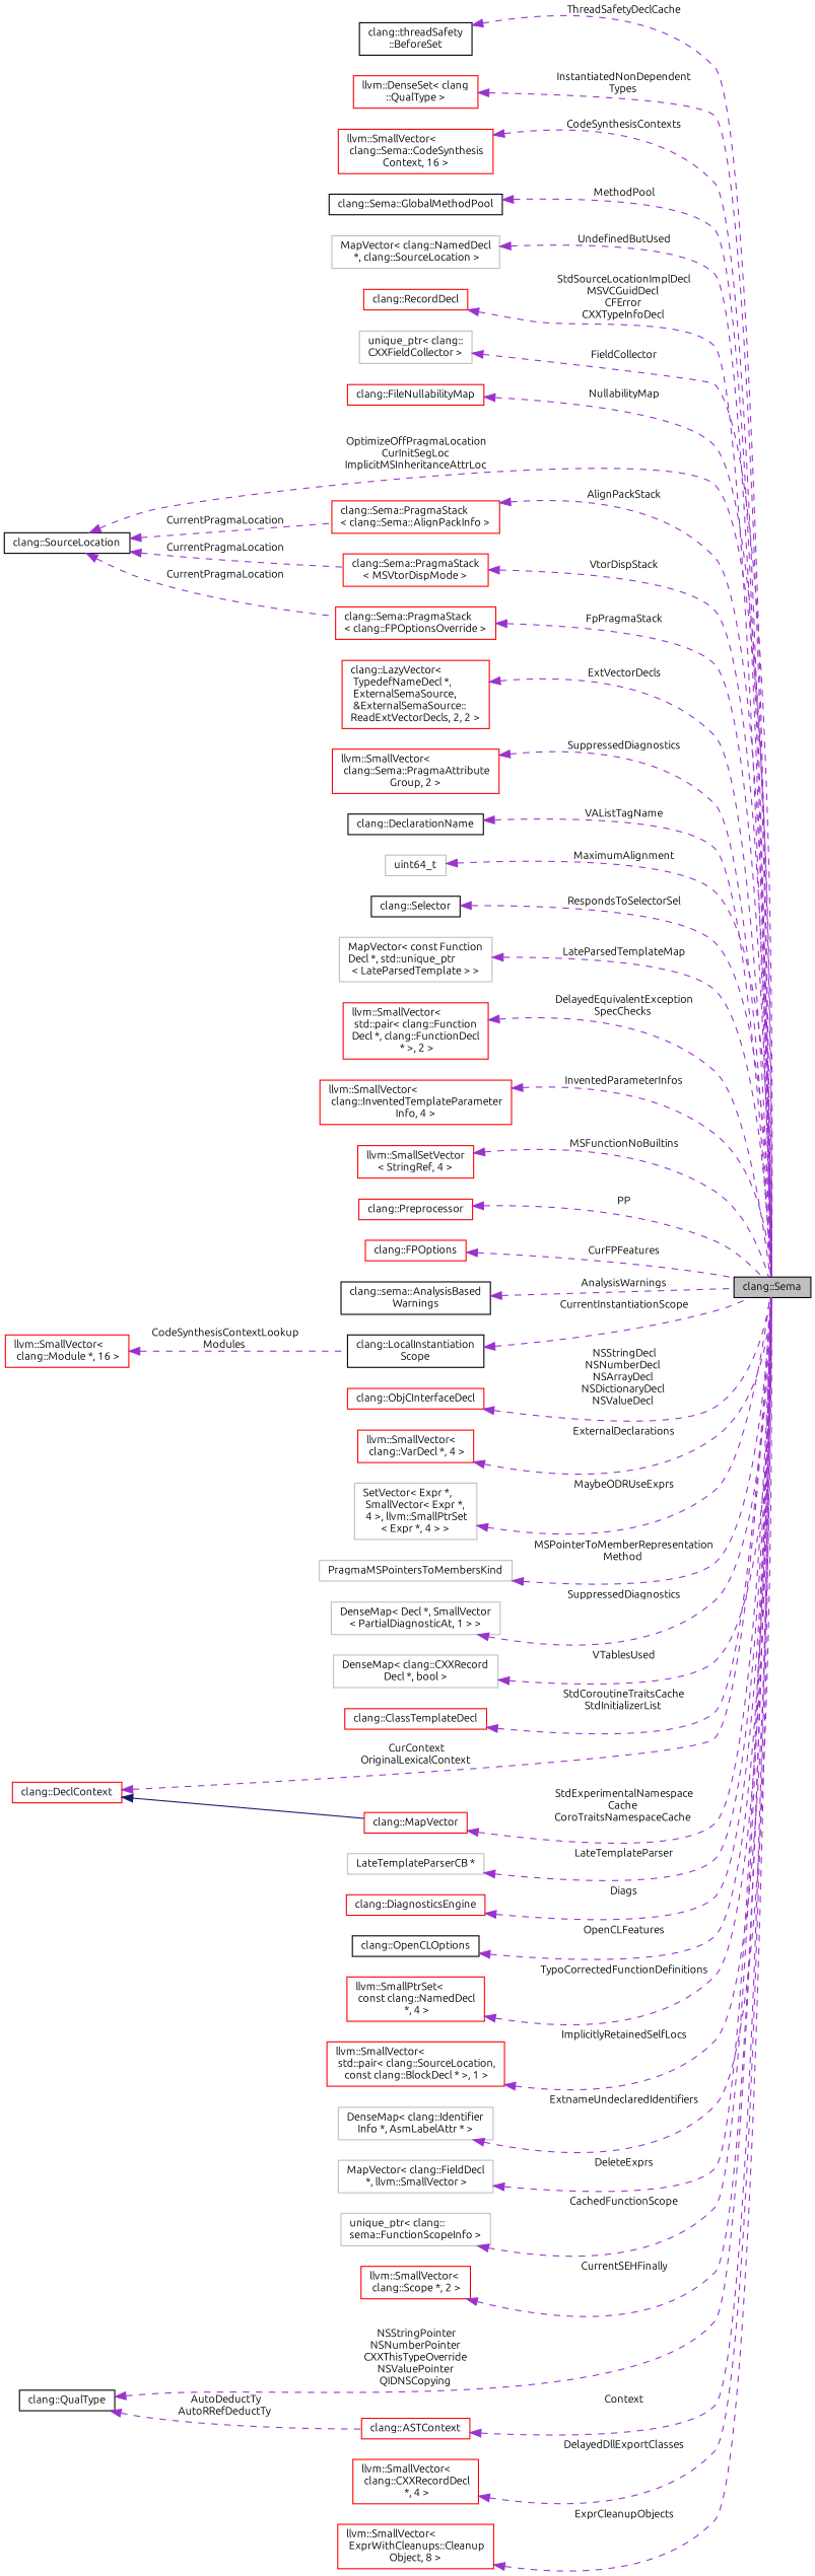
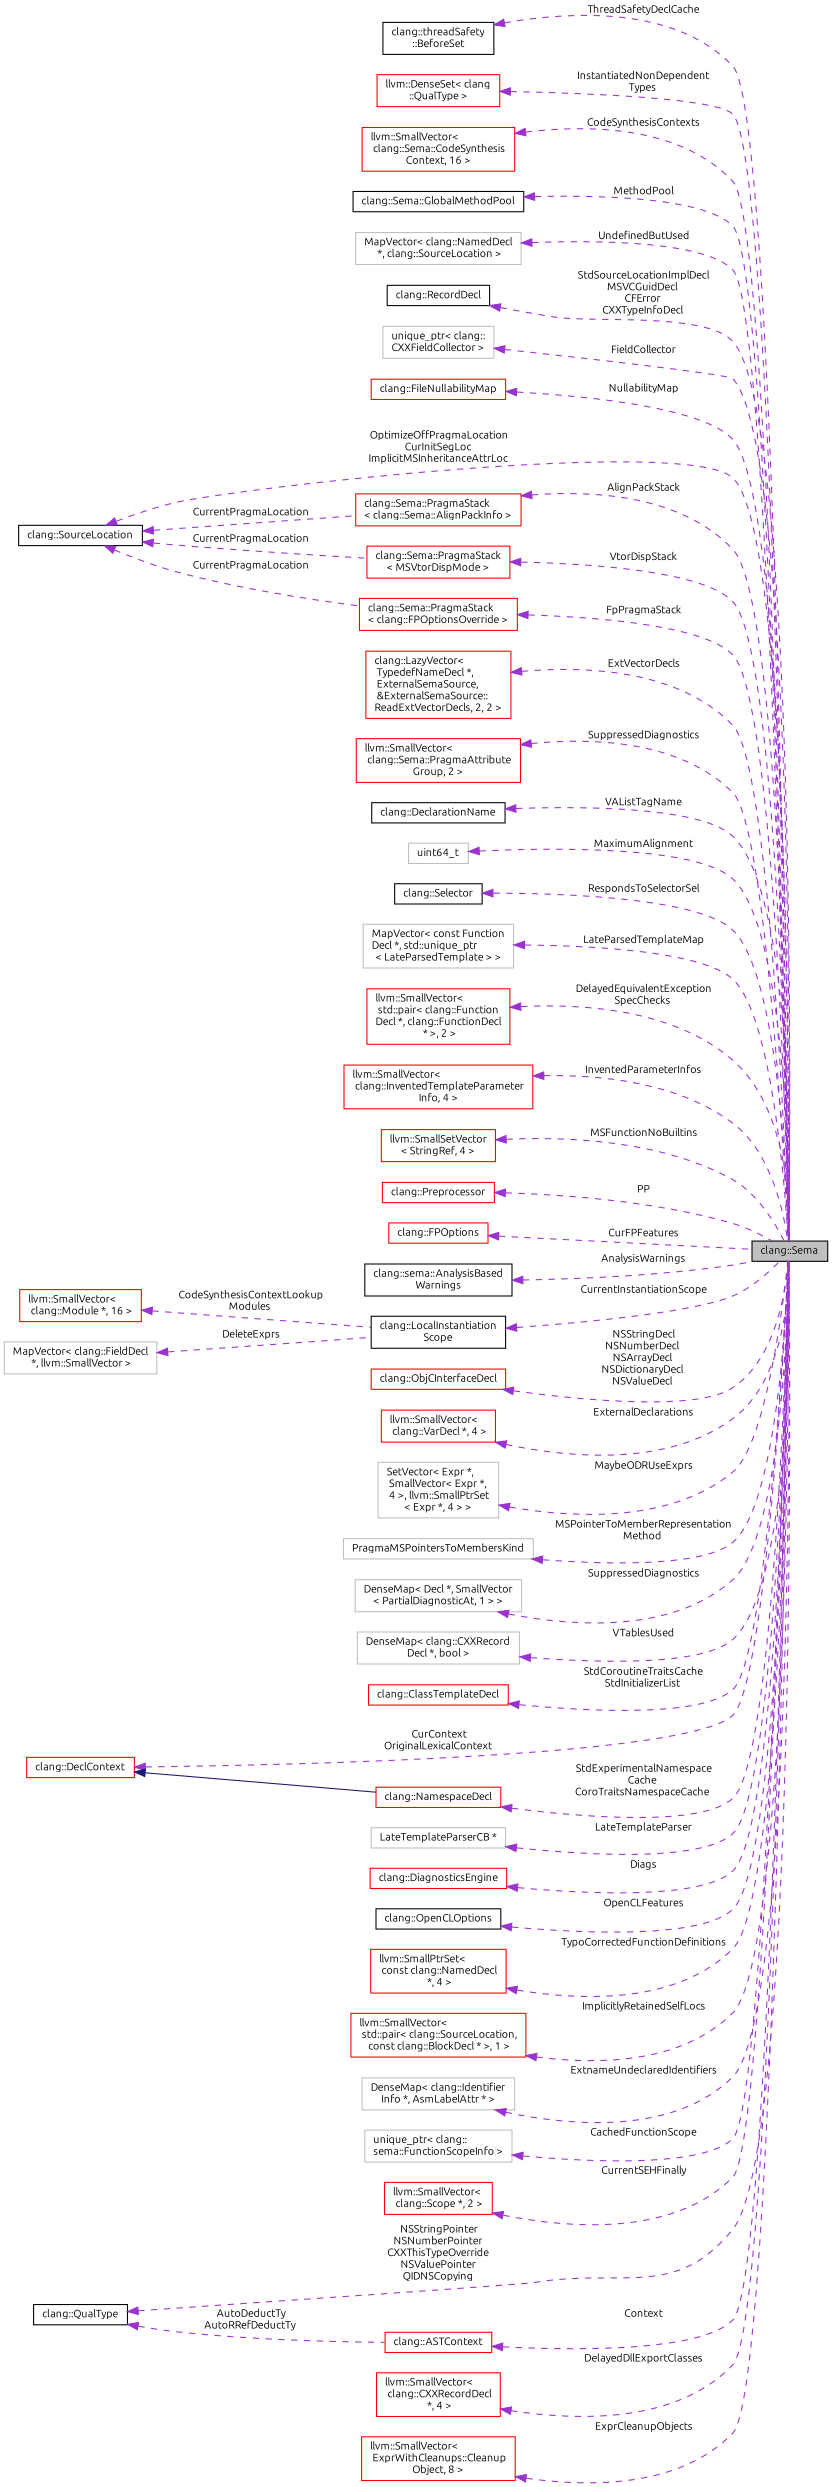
  digraph {
    fontname=Ubuntu
    rankdir=LR
    node [color=red fontname=Ubuntu fontsize=10 shape=record]
    edge [color=darkorchid3 dir=back fontname=Ubuntu fontsize=10 labelfontname=Helvetica labelfontsize=10 style=dashed]
    n1 [color=black fillcolor=grey75 fontcolor=black height=0.2 label="clang::Sema" style=filled width=0.4]
    n2 [color=black height=0.2 label="clang::threadSafety\l::BeforeSet" width=0.4]
    n3 [height=0.2 label="llvm::DenseSet\< clang\l::QualType \>" width=0.4]
    n4 [height=0.2 label="llvm::SmallVector\<\l clang::Sema::CodeSynthesis\lContext, 16 \>" width=0.4]
    n5 [color=black height=0.2 label="clang::Sema::GlobalMethodPool" width=0.4]
    n6 [color=grey75 height=0.2 label="MapVector\< clang::NamedDecl\l *, clang::SourceLocation \>" width=0.4]
-   n7 [height=0.2 label="clang::RecordDecl" width=0.4]
+   n7 [color=black height=0.2 label="clang::RecordDecl" width=0.4]
    n8 [color=grey75 height=0.2 label="unique_ptr\< clang::\lCXXFieldCollector \>" width=0.4]
    n9 [height=0.2 label="clang::FileNullabilityMap" width=0.4]
    n10 [height=0.2 label="clang::Sema::PragmaStack\l\< clang::Sema::AlignPackInfo \>" width=0.4]
    n11 [color=black height=0.2 label="clang::SourceLocation" width=0.4]
    n12 [height=0.2 label="clang::Sema::PragmaStack\l\< MSVtorDispMode \>" width=0.4]
    n13 [height=0.2 label="clang::Sema::PragmaStack\l\< clang::FPOptionsOverride \>" width=0.4]
    n14 [height=0.2 label="clang::LazyVector\<\l TypedefNameDecl *,\l ExternalSemaSource,\l &ExternalSemaSource::\lReadExtVectorDecls, 2, 2 \>" width=0.4]
    n15 [height=0.2 label="llvm::SmallVector\<\l clang::Sema::PragmaAttribute\lGroup, 2 \>" width=0.4]
    n16 [color=black height=0.2 label="clang::DeclarationName" width=0.4]
    n17 [color=grey75 height=0.2 label=uint64_t width=0.4]
    n18 [color=black height=0.2 label="clang::Selector" width=0.4]
    n19 [color=grey75 height=0.2 label="MapVector\< const Function\lDecl *, std::unique_ptr\l\< LateParsedTemplate \> \>" width=0.4]
    n20 [height=0.2 label="llvm::SmallVector\<\l std::pair\< clang::Function\lDecl *, clang::FunctionDecl\l * \>, 2 \>" width=0.4]
    n21 [height=0.2 label="llvm::SmallVector\<\l clang::InventedTemplateParameter\lInfo, 4 \>" width=0.4]
    n22 [height=0.2 label="llvm::SmallSetVector\l\< StringRef, 4 \>" width=0.4]
    n23 [height=0.2 label="clang::Preprocessor" width=0.4]
    n24 [height=0.2 label="clang::FPOptions" width=0.4]
    n25 [color=black height=0.2 label="clang::sema::AnalysisBased\lWarnings" width=0.4]
    n26 [color=black height=0.2 label="clang::LocalInstantiation\lScope" width=0.4]
    n27 [height=0.2 label="clang::ObjCInterfaceDecl" width=0.4]
    n28 [height=0.2 label="llvm::SmallVector\<\l clang::VarDecl *, 4 \>" width=0.4]
    n29 [color=grey75 height=0.2 label="SetVector\< Expr *,\l SmallVector\< Expr *,\l 4 \>, llvm::SmallPtrSet\l\< Expr *, 4 \> \>" width=0.4]
    n30 [color=grey75 height=0.2 label=PragmaMSPointersToMembersKind width=0.4]
    n31 [color=grey75 height=0.2 label="DenseMap\< Decl *, SmallVector\l\< PartialDiagnosticAt, 1 \> \>" width=0.4]
    n32 [color=grey75 height=0.2 label="DenseMap\< clang::CXXRecord\lDecl *, bool \>" width=0.4]
    n33 [height=0.2 label="clang::ClassTemplateDecl" width=0.4]
-   n34 [height=0.2 label="clang::MapVector" width=0.4]
+   n34 [height=0.2 label="clang::NamespaceDecl" width=0.4]
    n35 [height=0.2 label="clang::DeclContext" width=0.4]
    n36 [color=grey75 height=0.2 label="LateTemplateParserCB *" width=0.4]
    n37 [height=0.2 label="clang::DiagnosticsEngine" width=0.4]
    n38 [color=black height=0.2 label="clang::OpenCLOptions" width=0.4]
    n39 [height=0.2 label="llvm::SmallVector\<\l clang::Module *, 16 \>" width=0.4]
    n40 [height=0.2 label="llvm::SmallPtrSet\<\l const clang::NamedDecl\l *, 4 \>" width=0.4]
    n41 [height=0.2 label="llvm::SmallVector\<\l std::pair\< clang::SourceLocation,\l const clang::BlockDecl * \>, 1 \>" width=0.4]
    n42 [color=grey75 height=0.2 label="DenseMap\< clang::Identifier\lInfo *, AsmLabelAttr * \>" width=0.4]
    n43 [color=grey75 height=0.2 label="MapVector\< clang::FieldDecl\l *, llvm::SmallVector \>" width=0.4]
    n44 [color=grey75 height=0.2 label="unique_ptr\< clang::\lsema::FunctionScopeInfo \>" width=0.4]
    n45 [height=0.2 label="llvm::SmallVector\<\l clang::Scope *, 2 \>" width=0.4]
    n46 [height=0.2 label="clang::ASTContext" width=0.4]
    n47 [color=black height=0.2 label="clang::QualType" width=0.4]
    n48 [height=0.2 label="llvm::SmallVector\<\l clang::CXXRecordDecl\l *, 4 \>" width=0.4]
    n49 [height=0.2 label="llvm::SmallVector\<\l ExprWithCleanups::Cleanup\lObject, 8 \>" width=0.4]
    n2 -> n1 [label=" ThreadSafetyDeclCache"]
    n3 -> n1 [label=" InstantiatedNonDependent\lTypes"]
    n4 -> n1 [label=" CodeSynthesisContexts"]
    n5 -> n1 [label=" MethodPool"]
    n6 -> n1 [label=" UndefinedButUsed"]
    n7 -> n1 [label=" StdSourceLocationImplDecl\nMSVCGuidDecl\nCFError\nCXXTypeInfoDecl"]
    n8 -> n1 [label=" FieldCollector"]
    n9 -> n1 [label=" NullabilityMap"]
    n10 -> n1 [label=" AlignPackStack"]
    n11 -> n1 [label=" OptimizeOffPragmaLocation\nCurInitSegLoc\nImplicitMSInheritanceAttrLoc"]
    n11 -> n10 [label=" CurrentPragmaLocation"]
    n11 -> n12 [label=" CurrentPragmaLocation"]
    n11 -> n13 [label=" CurrentPragmaLocation"]
    n12 -> n1 [label=" VtorDispStack"]
    n13 -> n1 [label=" FpPragmaStack"]
    n14 -> n1 [label=" ExtVectorDecls"]
    n15 -> n1 [label=" SuppressedDiagnostics"]
    n16 -> n1 [label=" VAListTagName"]
    n17 -> n1 [label=" MaximumAlignment"]
    n18 -> n1 [label=" RespondsToSelectorSel"]
    n19 -> n1 [label=" LateParsedTemplateMap"]
    n20 -> n1 [label=" DelayedEquivalentException\lSpecChecks"]
    n21 -> n1 [label=" InventedParameterInfos"]
    n22 -> n1 [label=" MSFunctionNoBuiltins"]
    n23 -> n1 [label=" PP"]
    n24 -> n1 [label=" CurFPFeatures"]
    n25 -> n1 [label=" AnalysisWarnings"]
    n26 -> n1 [label=" CurrentInstantiationScope"]
    n27 -> n1 [label=" NSStringDecl\nNSNumberDecl\nNSArrayDecl\nNSDictionaryDecl\nNSValueDecl"]
    n28 -> n1 [label=" ExternalDeclarations"]
    n29 -> n1 [label=" MaybeODRUseExprs"]
    n30 -> n1 [label=" MSPointerToMemberRepresentation\lMethod"]
    n31 -> n1 [label=" SuppressedDiagnostics"]
    n32 -> n1 [label=" VTablesUsed"]
    n33 -> n1 [label=" StdCoroutineTraitsCache\nStdInitializerList"]
    n34 -> n1 [label=" StdExperimentalNamespace\lCache\nCoroTraitsNamespaceCache"]
    n35 -> n1 [label=" CurContext\nOriginalLexicalContext"]
    n35 -> n34 [color=midnightblue style=solid]
    n36 -> n1 [label=" LateTemplateParser"]
    n37 -> n1 [label=" Diags"]
    n38 -> n1 [label=" OpenCLFeatures"]
    n39 -> n26 [label=" CodeSynthesisContextLookup\lModules"]
    n40 -> n1 [label=" TypoCorrectedFunctionDefinitions"]
    n41 -> n1 [label=" ImplicitlyRetainedSelfLocs"]
    n42 -> n1 [label=" ExtnameUndeclaredIdentifiers"]
-   n43 -> n1 [label=" DeleteExprs"]
+   n43 -> n26 [label=" DeleteExprs"]
    n44 -> n1 [label=" CachedFunctionScope"]
    n45 -> n1 [label=" CurrentSEHFinally"]
    n46 -> n1 [label=" Context"]
    n47 -> n1 [label=" NSStringPointer\nNSNumberPointer\nCXXThisTypeOverride\nNSValuePointer\nQIDNSCopying"]
    n47 -> n46 [label=" AutoDeductTy\nAutoRRefDeductTy"]
    n48 -> n1 [label=" DelayedDllExportClasses"]
    n49 -> n1 [label=" ExprCleanupObjects"]
  }
